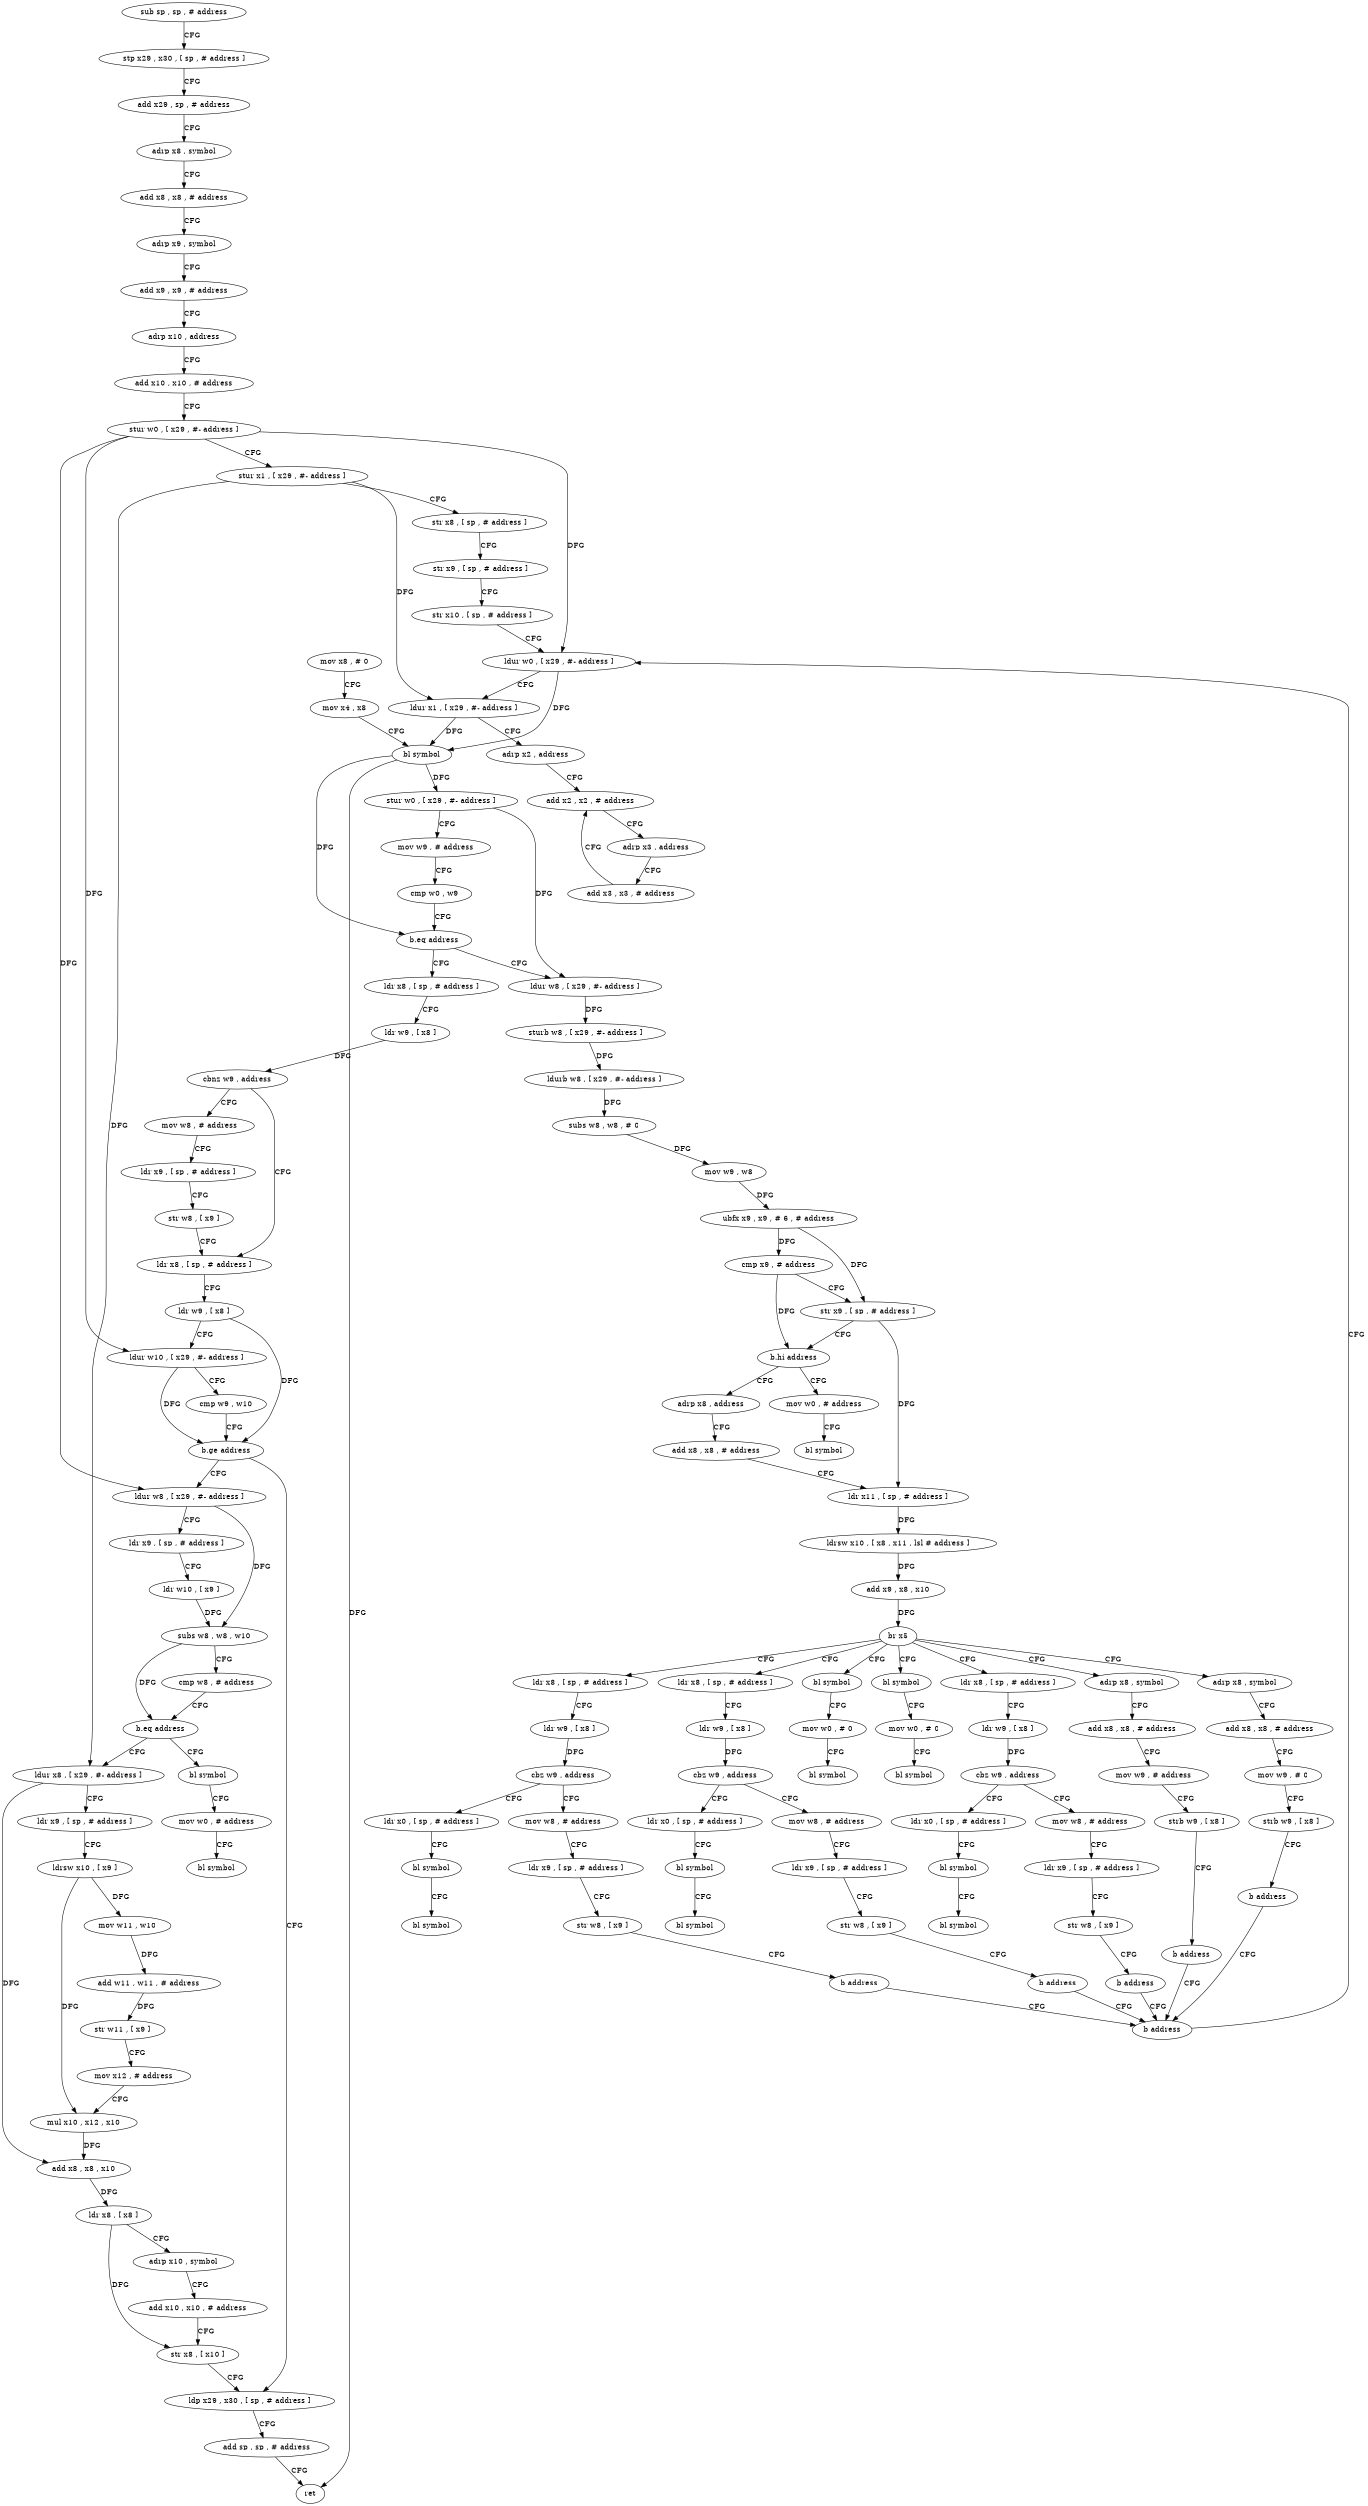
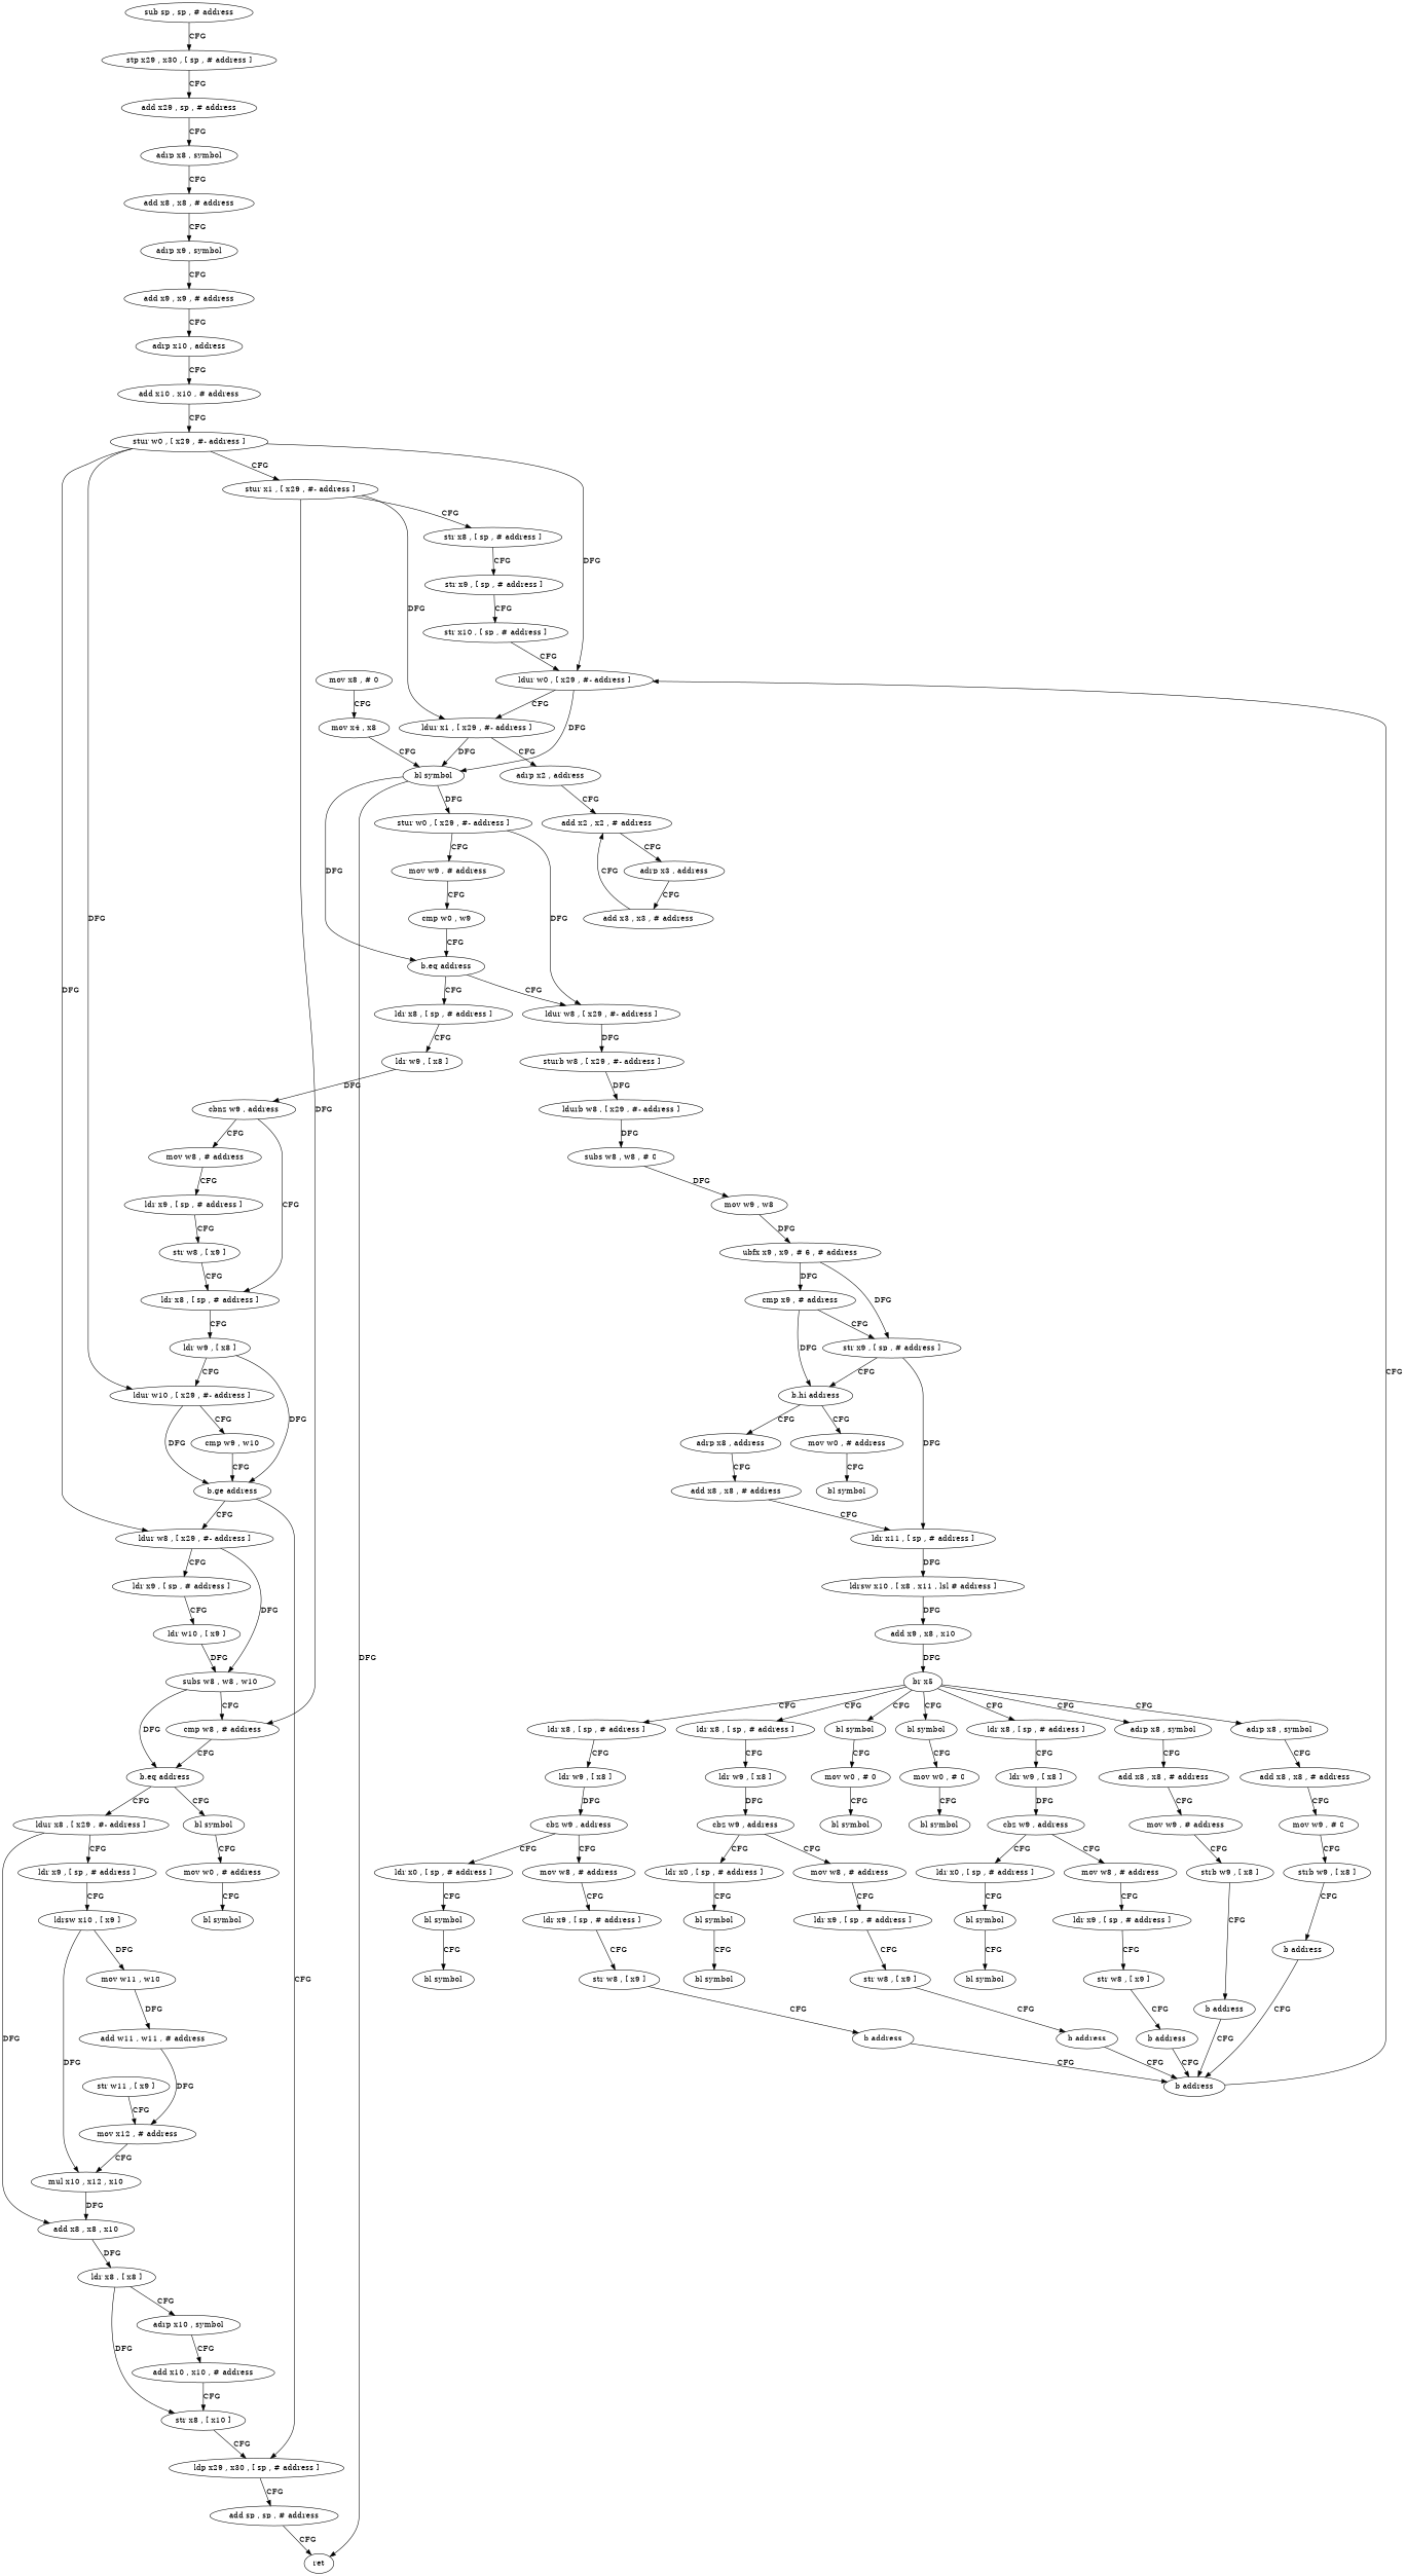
  digraph {
    n1 [label="sub sp , sp , # address"]
    n2 [label="stp x29 , x30 , [ sp , # address ]"]
    n3 [label="add x29 , sp , # address"]
    n4 [label="adrp x8 , symbol"]
    n5 [label="add x8 , x8 , # address"]
    n6 [label="adrp x9 , symbol"]
    n7 [label="add x9 , x9 , # address"]
    n8 [label="adrp x10 , address"]
    n9 [label="add x10 , x10 , # address"]
    n10 [label="stur w0 , [ x29 , #- address ]"]
    n11 [label="stur x1 , [ x29 , #- address ]"]
    n12 [label="ldur w0 , [ x29 , #- address ]"]
    n13 [label="ldur w10 , [ x29 , #- address ]"]
    n14 [label="ldur w8 , [ x29 , #- address ]"]
    n15 [label="str x8 , [ sp , # address ]"]
    n16 [label="ldur x8 , [ x29 , #- address ]"]
    n17 [label="ldur x1 , [ x29 , #- address ]"]
    n18 [label="bl symbol"]
    n19 [label="b.ge address"]
    n20 [label="cmp w9 , w10"]
    n21 [label="ldr x9 , [ sp , # address ]"]
    n22 [label="subs w8 , w8 , w10"]
    n23 [label="str x9 , [ sp , # address ]"]
    n24 [label="ldr x9 , [ sp , # address ]"]
    n25 [label="add x8 , x8 , x10"]
    n26 [label="adrp x2 , address"]
    n27 [label="str x10 , [ sp , # address ]"]
    n28 [label=ret]
    n29 [label="stur w0 , [ x29 , #- address ]"]
    n30 [label="b.eq address"]
    n31 [label="ldr x8 , [ sp , # address ]"]
    n32 [label="ldr w9 , [ x8 ]"]
    n33 [label="cbnz w9 , address"]
    n34 [label="ldr x8 , [ sp , # address ]"]
    n35 [label="mov w8 , # address"]
    n36 [label="ldr w9 , [ x8 ]"]
    n37 [label="ldr x9 , [ sp , # address ]"]
    n38 [label="str w8 , [ x9 ]"]
    n39 [label="ldur w8 , [ x29 , #- address ]"]
    n40 [label="sturb w8 , [ x29 , #- address ]"]
    n41 [label="ldurb w8 , [ x29 , #- address ]"]
    n42 [label="subs w8 , w8 , # 0"]
    n43 [label="mov w9 , w8"]
    n44 [label="ubfx x9 , x9 , # 6 , # address"]
    n45 [label="cmp x9 , # address"]
    n46 [label="str x9 , [ sp , # address ]"]
    n47 [label="b.hi address"]
    n48 [label="ldr x11 , [ sp , # address ]"]
    n49 [label="mov w0 , # address"]
    n50 [label="adrp x8 , address"]
    n51 [label="ldrsw x10 , [ x8 , x11 , lsl # address ]"]
    n52 [label="bl symbol"]
    n53 [label="add x8 , x8 , # address"]
    n54 [label="ldp x29 , x30 , [ sp , # address ]"]
    n55 [label="add sp , sp , # address"]
    n56 [label="ldr w10 , [ x9 ]"]
    n57 [label="cmp w8 , # address"]
    n58 [label="b.eq address"]
    n59 [label="add x9 , x8 , x10"]
    n60 [label="br x5"]
    n61 [label="bl symbol"]
    n62 [label="bl symbol"]
    n63 [label="adrp x8 , symbol"]
    n64 [label="adrp x8 , symbol"]
    n65 [label="ldr x8 , [ sp , # address ]"]
    n66 [label="ldr x8 , [ sp , # address ]"]
    n67 [label="ldr x8 , [ sp , # address ]"]
    n68 [label="mov w0 , # 0"]
    n69 [label="mov w0 , # 0"]
    n70 [label="add x8 , x8 , # address"]
    n71 [label="add x8 , x8 , # address"]
    n72 [label="ldr w9 , [ x8 ]"]
    n73 [label="ldr w9 , [ x8 ]"]
    n74 [label="ldr w9 , [ x8 ]"]
    n75 [label="bl symbol"]
    n76 [label="bl symbol"]
    n77 [label="mov w9 , # 0"]
    n78 [label="mov w9 , # address"]
    n79 [label="cbz w9 , address"]
    n80 [label="cbz w9 , address"]
    n81 [label="cbz w9 , address"]
    n82 [label="bl symbol"]
    n83 [label="mov w0 , # address"]
    n84 [label="ldrsw x10 , [ x9 ]"]
    n85 [label="ldr x8 , [ x8 ]"]
    n86 [label="bl symbol"]
    n87 [label="strb w9 , [ x8 ]"]
    n88 [label="b address"]
    n89 [label="b address"]
    n90 [label="strb w9 , [ x8 ]"]
    n91 [label="b address"]
    n92 [label="mov w8 , # address"]
    n93 [label="ldr x0 , [ sp , # address ]"]
    n94 [label="ldr x9 , [ sp , # address ]"]
    n95 [label="bl symbol"]
    n96 [label="str w8 , [ x9 ]"]
    n97 [label="bl symbol"]
    n98 [label="mov w8 , # address"]
    n99 [label="ldr x0 , [ sp , # address ]"]
    n100 [label="ldr x9 , [ sp , # address ]"]
    n101 [label="bl symbol"]
    n102 [label="str w8 , [ x9 ]"]
    n103 [label="bl symbol"]
    n104 [label="mov w8 , # address"]
    n105 [label="ldr x0 , [ sp , # address ]"]
    n106 [label="ldr x9 , [ sp , # address ]"]
    n107 [label="bl symbol"]
    n108 [label="str w8 , [ x9 ]"]
    n109 [label="bl symbol"]
    n110 [label="mov w11 , w10"]
    n111 [label="mul x10 , x12 , x10"]
    n112 [label="add w11 , w11 , # address"]
    n113 [label="str w11 , [ x9 ]"]
    n114 [label="mov x12 , # address"]
    n115 [label="adrp x10 , symbol"]
    n116 [label="str x8 , [ x10 ]"]
    n117 [label="add x10 , x10 , # address"]
    n118 [label="b address"]
    n119 [label="b address"]
    n120 [label="b address"]
    n121 [label="add x2 , x2 , # address"]
    n122 [label="adrp x3 , address"]
    n123 [label="add x3 , x3 , # address"]
    n124 [label="mov x8 , # 0"]
    n125 [label="mov x4 , x8"]
    n126 [label="mov w9 , # address"]
    n127 [label="cmp w0 , w9"]
    n1 -> n2 [label=CFG]
    n2 -> n3 [label=CFG]
    n3 -> n4 [label=CFG]
    n4 -> n5 [label=CFG]
    n5 -> n6 [label=CFG]
    n6 -> n7 [label=CFG]
    n7 -> n8 [label=CFG]
    n8 -> n9 [label=CFG]
    n9 -> n10 [label=CFG]
    n10 -> n11 [label=CFG]
    n10 -> n12 [label=DFG]
    n10 -> n13 [label=DFG]
    n10 -> n14 [label=DFG]
    n11 -> n15 [label=CFG]
-   n11 -> n16 [label=DFG]
+   n11 -> n57 [label=DFG]
    n11 -> n17 [label=DFG]
    n12 -> n17 [label=CFG]
    n12 -> n18 [label=DFG]
    n13 -> n19 [label=DFG]
    n13 -> n20 [label=CFG]
    n14 -> n21 [label=CFG]
    n14 -> n22 [label=DFG]
    n15 -> n23 [label=CFG]
    n16 -> n24 [label=CFG]
    n16 -> n25 [label=DFG]
    n17 -> n18 [label=DFG]
    n17 -> n26 [label=CFG]
    n18 -> n28 [label=DFG]
    n18 -> n29 [label=DFG]
    n18 -> n30 [label=DFG]
    n19 -> n14 [label=CFG]
    n19 -> n54 [label=CFG]
    n20 -> n19 [label=CFG]
    n21 -> n56 [label=CFG]
    n22 -> n57 [label=CFG]
    n22 -> n58 [label=DFG]
    n23 -> n27 [label=CFG]
    n24 -> n84 [label=CFG]
    n25 -> n85 [label=DFG]
    n26 -> n121 [label=CFG]
    n27 -> n12 [label=CFG]
    n29 -> n39 [label=DFG]
    n29 -> n126 [label=CFG]
    n30 -> n31 [label=CFG]
    n30 -> n39 [label=CFG]
    n31 -> n32 [label=CFG]
    n32 -> n33 [label=DFG]
    n33 -> n34 [label=CFG]
    n33 -> n35 [label=CFG]
    n34 -> n36 [label=CFG]
    n35 -> n37 [label=CFG]
    n36 -> n13 [label=CFG]
    n36 -> n19 [label=DFG]
    n37 -> n38 [label=CFG]
    n38 -> n34 [label=CFG]
    n39 -> n40 [label=DFG]
    n40 -> n41 [label=DFG]
    n41 -> n42 [label=DFG]
    n42 -> n43 [label=DFG]
    n43 -> n44 [label=DFG]
    n44 -> n45 [label=DFG]
    n44 -> n46 [label=DFG]
    n45 -> n46 [label=CFG]
    n45 -> n47 [label=DFG]
    n46 -> n47 [label=CFG]
    n46 -> n48 [label=DFG]
    n47 -> n49 [label=CFG]
    n47 -> n50 [label=CFG]
    n48 -> n51 [label=DFG]
    n49 -> n52 [label=CFG]
    n50 -> n53 [label=CFG]
    n51 -> n59 [label=DFG]
    n53 -> n48 [label=CFG]
    n54 -> n55 [label=CFG]
    n55 -> n28 [label=CFG]
    n56 -> n22 [label=DFG]
    n57 -> n58 [label=CFG]
    n58 -> n16 [label=CFG]
    n58 -> n82 [label=CFG]
    n59 -> n60 [label=DFG]
    n60 -> n61 [label=CFG]
    n60 -> n62 [label=CFG]
    n60 -> n63 [label=CFG]
    n60 -> n64 [label=CFG]
    n60 -> n65 [label=CFG]
    n60 -> n66 [label=CFG]
    n60 -> n67 [label=CFG]
    n61 -> n68 [label=CFG]
    n62 -> n69 [label=CFG]
    n63 -> n70 [label=CFG]
    n64 -> n71 [label=CFG]
    n65 -> n72 [label=CFG]
    n66 -> n73 [label=CFG]
    n67 -> n74 [label=CFG]
    n68 -> n75 [label=CFG]
    n69 -> n76 [label=CFG]
    n70 -> n77 [label=CFG]
    n71 -> n78 [label=CFG]
    n72 -> n79 [label=DFG]
    n73 -> n80 [label=DFG]
    n74 -> n81 [label=DFG]
    n77 -> n87 [label=CFG]
    n78 -> n90 [label=CFG]
    n79 -> n92 [label=CFG]
    n79 -> n93 [label=CFG]
    n80 -> n98 [label=CFG]
    n80 -> n99 [label=CFG]
    n81 -> n104 [label=CFG]
    n81 -> n105 [label=CFG]
    n82 -> n83 [label=CFG]
    n83 -> n86 [label=CFG]
    n84 -> n110 [label=DFG]
    n84 -> n111 [label=DFG]
    n85 -> n115 [label=CFG]
    n85 -> n116 [label=DFG]
    n87 -> n88 [label=CFG]
    n88 -> n89 [label=CFG]
    n89 -> n12 [label=CFG]
    n90 -> n91 [label=CFG]
    n91 -> n89 [label=CFG]
    n92 -> n94 [label=CFG]
    n93 -> n95 [label=CFG]
    n94 -> n96 [label=CFG]
    n95 -> n97 [label=CFG]
    n96 -> n118 [label=CFG]
    n98 -> n100 [label=CFG]
    n99 -> n101 [label=CFG]
    n100 -> n102 [label=CFG]
    n101 -> n103 [label=CFG]
    n102 -> n119 [label=CFG]
    n104 -> n106 [label=CFG]
    n105 -> n107 [label=CFG]
    n106 -> n108 [label=CFG]
    n107 -> n109 [label=CFG]
    n108 -> n120 [label=CFG]
    n110 -> n112 [label=DFG]
    n111 -> n25 [label=DFG]
-   n112 -> n113 [label=DFG]
+   n112 -> n114 [label=DFG]
    n113 -> n114 [label=CFG]
    n114 -> n111 [label=CFG]
    n115 -> n117 [label=CFG]
    n116 -> n54 [label=CFG]
    n117 -> n116 [label=CFG]
    n118 -> n89 [label=CFG]
    n119 -> n89 [label=CFG]
    n120 -> n89 [label=CFG]
    n121 -> n122 [label=CFG]
    n122 -> n123 [label=CFG]
    n123 -> n121 [label=CFG]
    n124 -> n125 [label=CFG]
    n125 -> n18 [label=CFG]
    n126 -> n127 [label=CFG]
    n127 -> n30 [label=CFG]
  }
